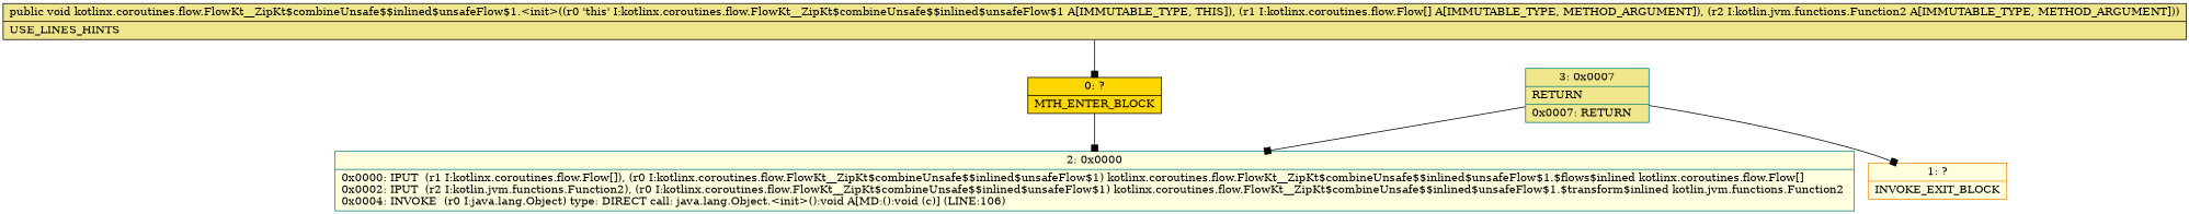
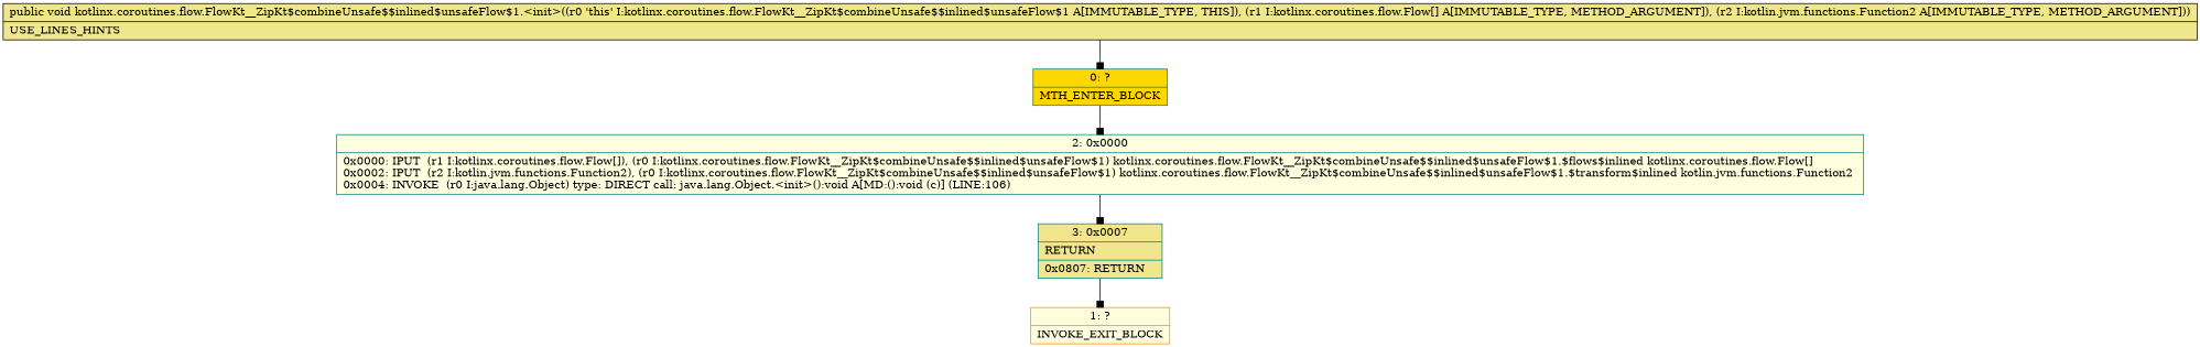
  digraph {
    node [color=black fillcolor=lightyellow shape=record style=filled]
    edge [arrowhead=box]
-   n1 [fillcolor=gold label="{0\:\ ?|MTH_ENTER_BLOCK\l}"]
+   n1 [color=teal fillcolor=gold label="{0\:\ ?|MTH_ENTER_BLOCK\l}"]
    n2 [color=teal label="{2\:\ 0x0000|0x0000: IPUT  (r1 I:kotlinx.coroutines.flow.Flow[]), (r0 I:kotlinx.coroutines.flow.FlowKt__ZipKt$combineUnsafe$$inlined$unsafeFlow$1) kotlinx.coroutines.flow.FlowKt__ZipKt$combineUnsafe$$inlined$unsafeFlow$1.$flows$inlined kotlinx.coroutines.flow.Flow[] \l0x0002: IPUT  (r2 I:kotlin.jvm.functions.Function2), (r0 I:kotlinx.coroutines.flow.FlowKt__ZipKt$combineUnsafe$$inlined$unsafeFlow$1) kotlinx.coroutines.flow.FlowKt__ZipKt$combineUnsafe$$inlined$unsafeFlow$1.$transform$inlined kotlin.jvm.functions.Function2 \l0x0004: INVOKE  (r0 I:java.lang.Object) type: DIRECT call: java.lang.Object.\<init\>():void A[MD:():void (c)] (LINE:106)\l}"]
-   n3 [color=teal fillcolor=khaki label="{3\:\ 0x0007|RETURN\l|0x0007: RETURN   \l}"]
+   n3 [color=teal fillcolor=khaki label="{3\:\ 0x0007|RETURN\l|0x0807: RETURN   \l}"]
    n4 [color=darkorange label="{1\:\ ?|INVOKE_EXIT_BLOCK\l}"]
    n5 [fillcolor=khaki label="{public void kotlinx.coroutines.flow.FlowKt__ZipKt$combineUnsafe$$inlined$unsafeFlow$1.\<init\>((r0 'this' I:kotlinx.coroutines.flow.FlowKt__ZipKt$combineUnsafe$$inlined$unsafeFlow$1 A[IMMUTABLE_TYPE, THIS]), (r1 I:kotlinx.coroutines.flow.Flow[] A[IMMUTABLE_TYPE, METHOD_ARGUMENT]), (r2 I:kotlin.jvm.functions.Function2 A[IMMUTABLE_TYPE, METHOD_ARGUMENT]))  | USE_LINES_HINTS\l}"]
    n1 -> n2
-   n3 -> n2
+   n2 -> n3
    n3 -> n4
    n5 -> n1
  }
